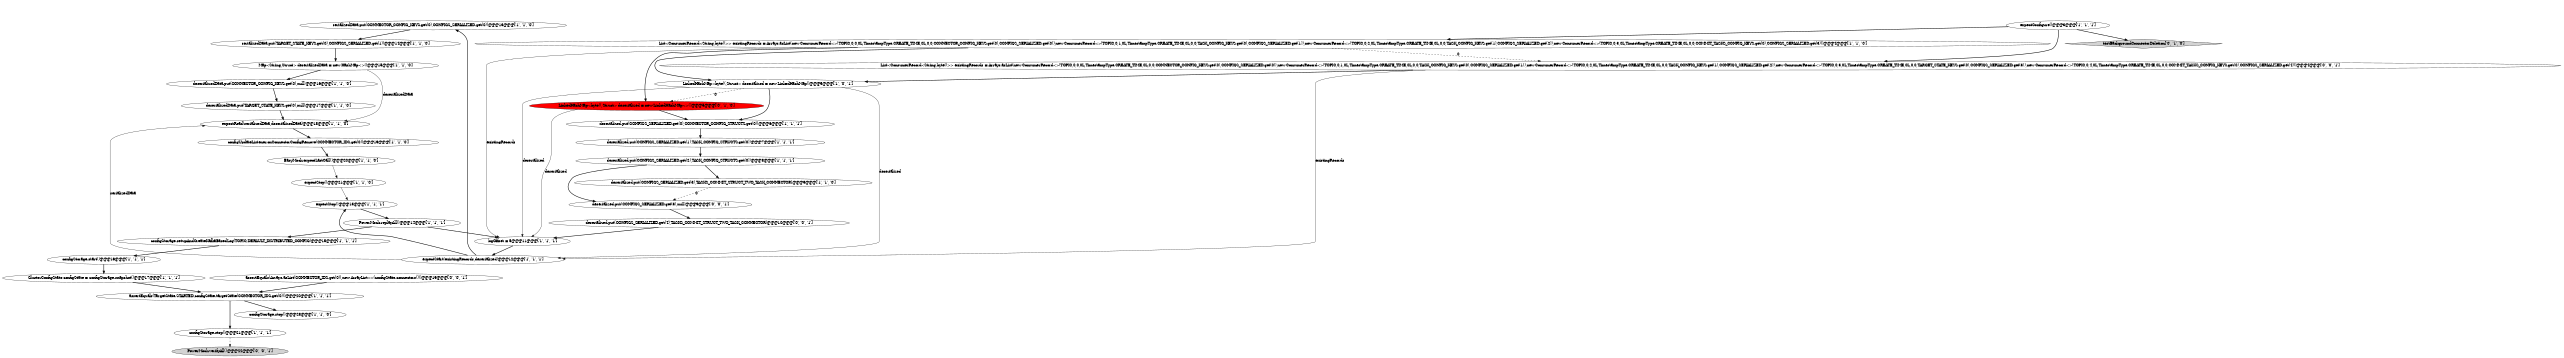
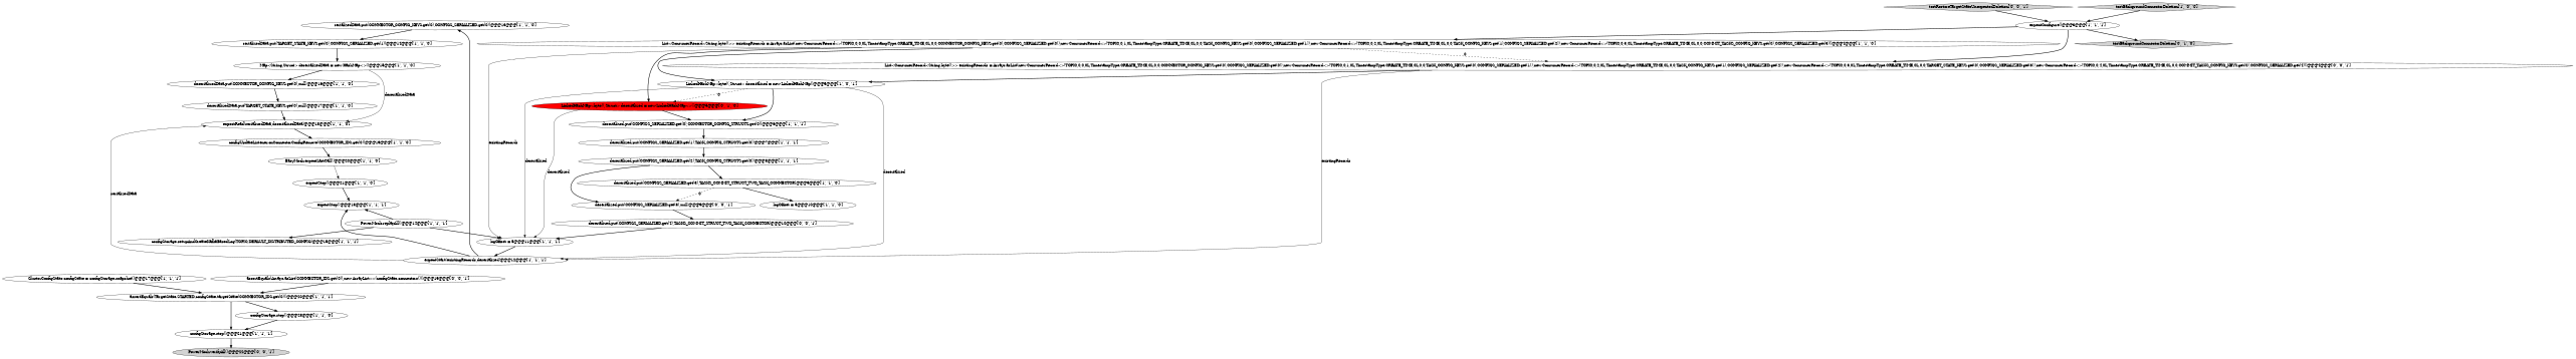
  digraph {
    node [fillcolor=white shape=ellipse style=filled]
    edge [style=bold]
    n1 [label="serializedData.put(CONNECTOR_CONFIG_KEYS.get(0),CONFIGS_SERIALIZED.get(0))@@@13@@@['1', '1', '0']"]
    n2 [label="serializedData.put(TARGET_STATE_KEYS.get(0),CONFIGS_SERIALIZED.get(1))@@@14@@@['1', '1', '0']"]
    n3 [label="Map<String,Struct> deserializedData = new HashMap<>()@@@15@@@['1', '1', '0']"]
    n4 [label="expectRead(serializedData,deserializedData)@@@18@@@['1', '1', '0']"]
    n5 [label="configUpdateListener.onConnectorConfigRemove(CONNECTOR_IDS.get(0))@@@19@@@['1', '1', '0']"]
    n6 [label="EasyMock.expectLastCall()@@@20@@@['1', '1', '0']"]
    n7 [label="deserializedData.put(CONNECTOR_CONFIG_KEYS.get(0),null)@@@16@@@['1', '1', '0']"]
    n8 [label="assertEquals(Arrays.asList(CONNECTOR_IDS.get(0)),new ArrayList<>(configState.connectors()))@@@19@@@['0', '0', '1']"]
    n9 [label="assertEquals(TargetState.STARTED,configState.targetState(CONNECTOR_IDS.get(0)))@@@20@@@['1', '1', '1']"]
    n10 [label="LinkedHashMap<byte((,Struct> deserialized = new LinkedHashMap()@@@5@@@['1', '0', '1']"]
    n11 [label="expectStart(existingRecords,deserialized)@@@12@@@['1', '1', '1']"]
    n12 [label="deserialized.put(CONFIGS_SERIALIZED.get(0),CONNECTOR_CONFIG_STRUCTS.get(0))@@@6@@@['1', '1', '1']"]
    n13 [fillcolor=red label="LinkedHashMap<byte((,Struct> deserialized = new LinkedHashMap<>()@@@5@@@['0', '1', '0']"]
    n14 [label="logOffset = 5@@@11@@@['1', '1', '1']"]
    n15 [label="expectStop()@@@13@@@['1', '1', '1']"]
    n16 [label="deserialized.put(CONFIGS_SERIALIZED.get(1),TASK_CONFIG_STRUCTS.get(0))@@@7@@@['1', '1', '1']"]
    n17 [label="List<ConsumerRecord<String,byte((>> existingRecords = Arrays.asList(new ConsumerRecord<>(TOPIC,0,0,0L,TimestampType.CREATE_TIME,0L,0,0,CONNECTOR_CONFIG_KEYS.get(0),CONFIGS_SERIALIZED.get(0)),new ConsumerRecord<>(TOPIC,0,1,0L,TimestampType.CREATE_TIME,0L,0,0,TASK_CONFIG_KEYS.get(0),CONFIGS_SERIALIZED.get(1)),new ConsumerRecord<>(TOPIC,0,2,0L,TimestampType.CREATE_TIME,0L,0,0,TASK_CONFIG_KEYS.get(1),CONFIGS_SERIALIZED.get(2)),new ConsumerRecord<>(TOPIC,0,3,0L,TimestampType.CREATE_TIME,0L,0,0,TARGET_STATE_KEYS.get(0),CONFIGS_SERIALIZED.get(3)),new ConsumerRecord<>(TOPIC,0,4,0L,TimestampType.CREATE_TIME,0L,0,0,COMMIT_TASKS_CONFIG_KEYS.get(0),CONFIGS_SERIALIZED.get(4)))@@@4@@@['0', '0', '1']"]
    n18 [label="deserializedData.put(TARGET_STATE_KEYS.get(0),null)@@@17@@@['1', '1', '0']"]
+   n19 [fillcolor=lightgray label="testRestoreTargetStateUnexpectedDeletion['0', '0', '1']" shape=diamond]
    n20 [label="expectConfigure()@@@3@@@['1', '1', '1']"]
    n21 [fillcolor=lightgray label="testBackgroundConnectorDeletion['0', '1', '0']" shape=diamond]
    n22 [label="List<ConsumerRecord<String,byte((>> existingRecords = Arrays.asList(new ConsumerRecord<>(TOPIC,0,0,0L,TimestampType.CREATE_TIME,0L,0,0,CONNECTOR_CONFIG_KEYS.get(0),CONFIGS_SERIALIZED.get(0)),new ConsumerRecord<>(TOPIC,0,1,0L,TimestampType.CREATE_TIME,0L,0,0,TASK_CONFIG_KEYS.get(0),CONFIGS_SERIALIZED.get(1)),new ConsumerRecord<>(TOPIC,0,2,0L,TimestampType.CREATE_TIME,0L,0,0,TASK_CONFIG_KEYS.get(1),CONFIGS_SERIALIZED.get(2)),new ConsumerRecord<>(TOPIC,0,3,0L,TimestampType.CREATE_TIME,0L,0,0,COMMIT_TASKS_CONFIG_KEYS.get(0),CONFIGS_SERIALIZED.get(3)))@@@4@@@['1', '1', '0']"]
    n23 [label="deserialized.put(CONFIGS_SERIALIZED.get(4),TASKS_COMMIT_STRUCT_TWO_TASK_CONNECTOR)@@@10@@@['0', '0', '1']"]
-   n24 [label="configStorage.start()@@@16@@@['1', '1', '1']"]
    n25 [label="ClusterConfigState configState = configStorage.snapshot()@@@17@@@['1', '1', '1']"]
    n26 [label="expectStop()@@@21@@@['1', '1', '0']"]
    n27 [fillcolor=lightgray label="PowerMock.verifyAll()@@@22@@@['0', '0', '1']"]
    n28 [label="PowerMock.replayAll()@@@14@@@['1', '1', '1']"]
    n29 [label="configStorage.setupAndCreateKafkaBasedLog(TOPIC,DEFAULT_DISTRIBUTED_CONFIG)@@@15@@@['1', '1', '1']"]
    n30 [label="deserialized.put(CONFIGS_SERIALIZED.get(2),TASK_CONFIG_STRUCTS.get(0))@@@8@@@['1', '1', '1']"]
    n31 [label="deserialized.put(CONFIGS_SERIALIZED.get(3),TASKS_COMMIT_STRUCT_TWO_TASK_CONNECTOR)@@@9@@@['1', '1', '0']"]
    n32 [label="deserialized.put(CONFIGS_SERIALIZED.get(3),null)@@@9@@@['0', '0', '1']"]
+   n33 [label="logOffset = 5@@@10@@@['1', '1', '0']"]
+   n34 [fillcolor=lightgray label="testBackgroundConnectorDeletion['1', '0', '0']" shape=diamond]
    n35 [label="configStorage.stop()@@@21@@@['1', '1', '1']"]
    n36 [label="configStorage.stop()@@@28@@@['1', '1', '0']"]
    n1 -> n2
    n2 -> n3
    n3 -> n4 [label=deserializedData style=solid]
    n3 -> n7
    n4 -> n5
    n5 -> n6
    n6 -> n26 [style=solid]
    n7 -> n18
    n8 -> n9
    n9 -> n35
    n9 -> n36
    n10 -> n11 [label=deserialized style=solid]
    n10 -> n12
    n10 -> n13 [label=0 style=dashed]
    n10 -> n14 [label=deserialized style=solid]
    n11 -> n1
    n11 -> n4 [label=serializedData style=solid]
    n11 -> n15
    n12 -> n16
    n13 -> n12
    n13 -> n14 [label=deserialized style=solid]
    n14 -> n11
-   n15 -> n28
+   n28 -> n15
    n16 -> n30
    n17 -> n10
    n17 -> n11 [label=existingRecords style=solid]
    n18 -> n4
+   n19 -> n20
    n20 -> n17
    n20 -> n21
    n20 -> n22
    n22 -> n10
    n22 -> n13
    n22 -> n14 [label=existingRecords style=solid]
    n22 -> n17 [label=0 style=dashed]
    n23 -> n14
-   n24 -> n25
    n25 -> n9
-   n26 -> n15 [style=solid]
+   n26 -> n15
    n28 -> n14
    n28 -> n29
-   n29 -> n24
    n30 -> n31
    n30 -> n32
    n31 -> n32 [label=0 style=dashed]
+   n31 -> n33
    n32 -> n23
-   n35 -> n27 [style=dashed]
+   n34 -> n20
+   n35 -> n27
+   n36 -> n35
  }
